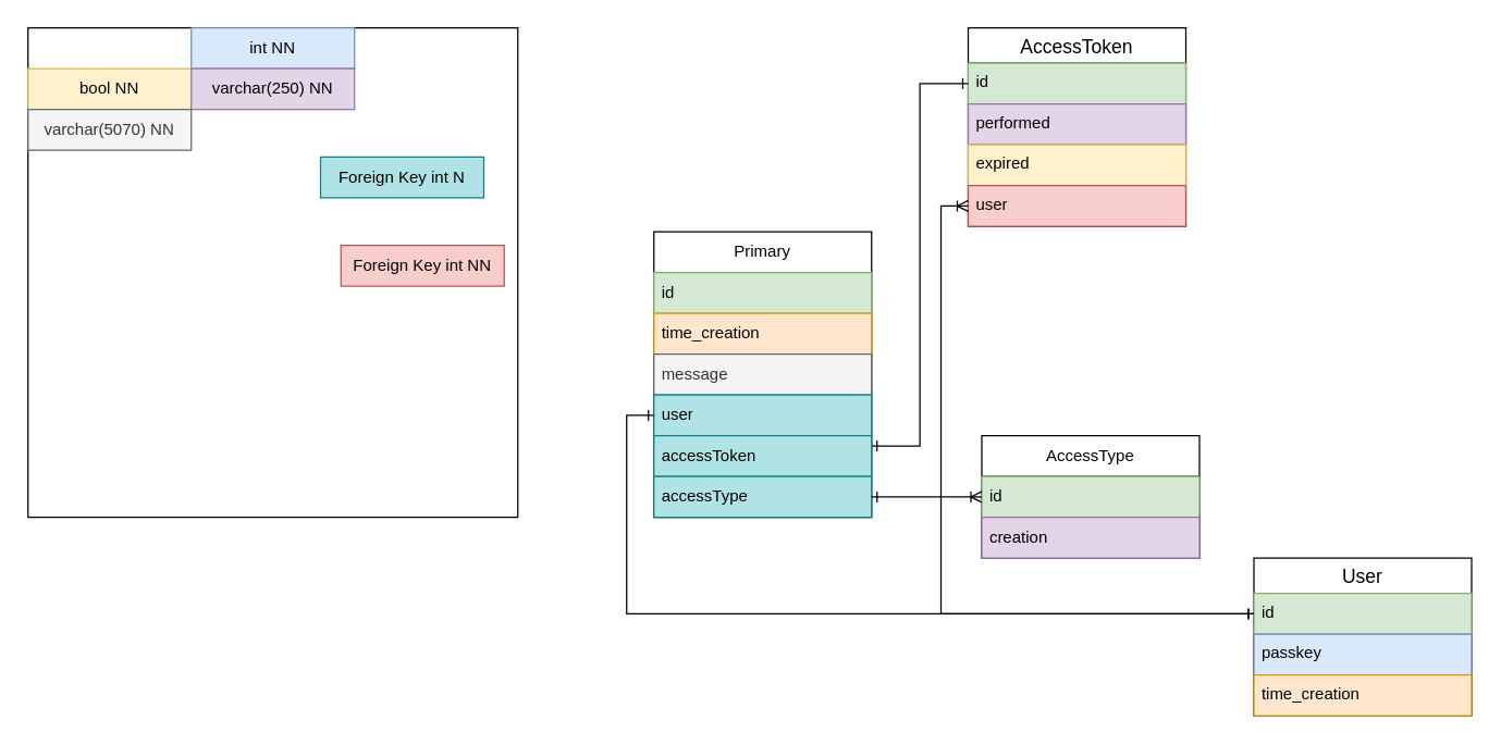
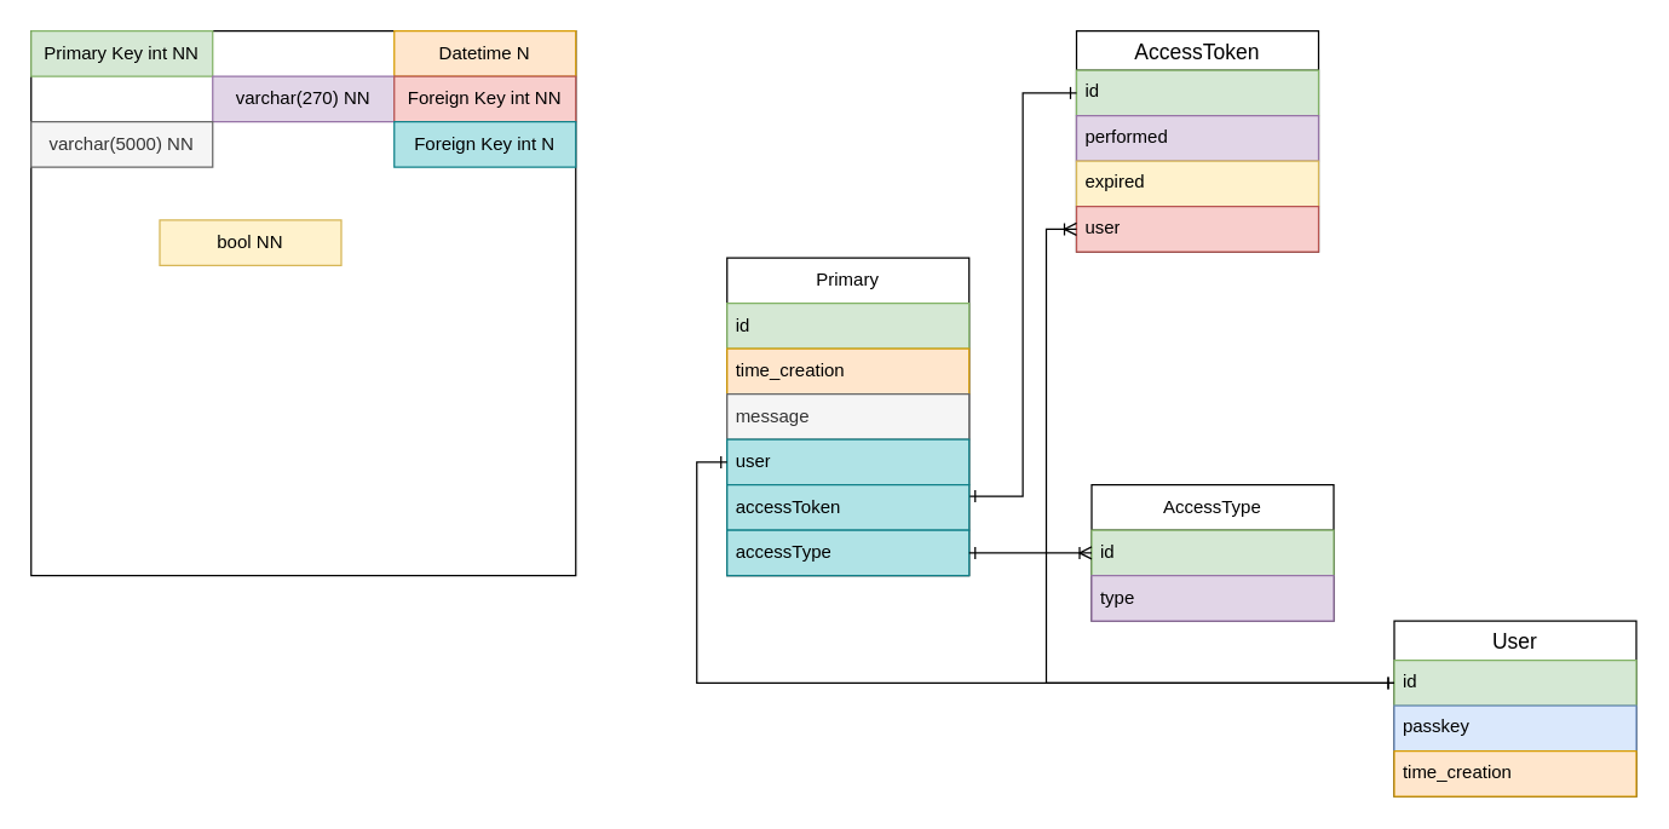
  <mxCell id="0" />
  <mxCell id="1" parent="0" />
  <mxCell id="2" value="User" style="swimlane;fontStyle=0;childLayout=stackLayout;horizontal=1;startSize=26;horizontalStack=0;resizeParent=1;resizeParentMax=0;resizeLast=0;collapsible=1;marginBottom=0;align=center;fontSize=14;" parent="1" vertex="1"><mxGeometry x="921" y="410" width="160" height="116" as="geometry" /></mxCell>
  <mxCell id="3" value="id" style="text;strokeColor=#82b366;fillColor=#d5e8d4;spacingLeft=4;spacingRight=4;overflow=hidden;rotatable=0;points=[[0,0.5],[1,0.5]];portConstraint=eastwest;fontSize=12;whiteSpace=wrap;html=1;" parent="2" vertex="1"><mxGeometry y="26" width="160" height="30" as="geometry" /></mxCell>
  <mxCell id="4" value="passkey" style="text;strokeColor=#6c8ebf;fillColor=#dae8fc;spacingLeft=4;spacingRight=4;overflow=hidden;rotatable=0;points=[[0,0.5],[1,0.5]];portConstraint=eastwest;fontSize=12;whiteSpace=wrap;html=1;" parent="2" vertex="1"><mxGeometry y="56" width="160" height="30" as="geometry" /></mxCell>
  <mxCell id="5" value="time_creation" style="text;strokeColor=#d79b00;fillColor=#ffe6cc;spacingLeft=4;spacingRight=4;overflow=hidden;rotatable=0;points=[[0,0.5],[1,0.5]];portConstraint=eastwest;fontSize=12;whiteSpace=wrap;html=1;" parent="2" vertex="1"><mxGeometry y="86" width="160" height="30" as="geometry" /></mxCell>
  <mxCell id="6" value="" style="whiteSpace=wrap;html=1;aspect=fixed;" parent="1" vertex="1"><mxGeometry width="360" height="360" as="geometry" x="20" y="20" /></mxCell>
- <mxCell id="8" value="int NN" style="text;html=1;strokeColor=#6c8ebf;fillColor=#dae8fc;align=center;verticalAlign=middle;whiteSpace=wrap;rounded=0;" parent="1" vertex="1"><mxGeometry x="140" width="120" height="30" as="geometry" y="20" /></mxCell>
- <mxCell id="10" value="bool NN" style="text;html=1;strokeColor=#d6b656;fillColor=#fff2cc;align=center;verticalAlign=middle;whiteSpace=wrap;rounded=0;" parent="1" vertex="1"><mxGeometry y="50" width="120" height="30" as="geometry" x="20" /></mxCell>
+ <mxCell id="7" value="Primary Key int NN" style="text;html=1;strokeColor=#82b366;fillColor=#d5e8d4;align=center;verticalAlign=middle;whiteSpace=wrap;rounded=0;" parent="1" vertex="1"><mxGeometry width="120" height="30" as="geometry" x="20" y="20" /></mxCell>
+ <mxCell id="9" value="Datetime N" style="text;html=1;strokeColor=#d79b00;fillColor=#ffe6cc;align=center;verticalAlign=middle;whiteSpace=wrap;rounded=0;" parent="1" vertex="1"><mxGeometry x="260" width="120" height="30" as="geometry" y="20" /></mxCell>
+ <mxCell id="10" value="bool NN" style="text;html=1;strokeColor=#d6b656;fillColor=#fff2cc;align=center;verticalAlign=middle;whiteSpace=wrap;rounded=0;" parent="1" vertex="1"><mxGeometry x="105" y="145" width="120" height="30" as="geometry" /></mxCell>
  <mxCell id="11" value="AccessToken" style="swimlane;fontStyle=0;childLayout=stackLayout;horizontal=1;startSize=26;horizontalStack=0;resizeParent=1;resizeParentMax=0;resizeLast=0;collapsible=1;marginBottom=0;align=center;fontSize=14;" parent="1" vertex="1"><mxGeometry x="711" width="160" height="146" as="geometry" y="20" /></mxCell>
  <mxCell id="12" value="id" style="text;strokeColor=#82b366;fillColor=#d5e8d4;spacingLeft=4;spacingRight=4;overflow=hidden;rotatable=0;points=[[0,0.5],[1,0.5]];portConstraint=eastwest;fontSize=12;whiteSpace=wrap;html=1;" parent="11" vertex="1"><mxGeometry y="26" width="160" height="30" as="geometry" /></mxCell>
  <mxCell id="13" value="performed" style="text;strokeColor=#9673a6;fillColor=#e1d5e7;spacingLeft=4;spacingRight=4;overflow=hidden;rotatable=0;points=[[0,0.5],[1,0.5]];portConstraint=eastwest;fontSize=12;whiteSpace=wrap;html=1;" parent="11" vertex="1"><mxGeometry y="56" width="160" height="30" as="geometry" /></mxCell>
  <mxCell id="14" value="expired" style="text;strokeColor=#d6b656;fillColor=#fff2cc;spacingLeft=4;spacingRight=4;overflow=hidden;rotatable=0;points=[[0,0.5],[1,0.5]];portConstraint=eastwest;fontSize=12;whiteSpace=wrap;html=1;" parent="11" vertex="1"><mxGeometry y="86" width="160" height="30" as="geometry" /></mxCell>
  <mxCell id="15" value="user" style="text;strokeColor=#b85450;fillColor=#f8cecc;spacingLeft=4;spacingRight=4;overflow=hidden;rotatable=0;points=[[0,0.5],[1,0.5]];portConstraint=eastwest;fontSize=12;whiteSpace=wrap;html=1;" parent="11" vertex="1"><mxGeometry y="116" width="160" height="30" as="geometry" /></mxCell>
- <mxCell id="16" value="varchar(250) NN" style="text;html=1;strokeColor=#9673a6;fillColor=#e1d5e7;align=center;verticalAlign=middle;whiteSpace=wrap;rounded=0;" parent="1" vertex="1"><mxGeometry x="140" y="50" width="120" height="30" as="geometry" /></mxCell>
- <mxCell id="17" value="Foreign Key int NN" style="text;html=1;strokeColor=#b85450;fillColor=#f8cecc;align=center;verticalAlign=middle;whiteSpace=wrap;rounded=0;" parent="1" vertex="1"><mxGeometry x="250" y="180" width="120" height="30" as="geometry" /></mxCell>
+ <mxCell id="16" value="varchar(270) NN" style="text;html=1;strokeColor=#9673a6;fillColor=#e1d5e7;align=center;verticalAlign=middle;whiteSpace=wrap;rounded=0;" parent="1" vertex="1"><mxGeometry x="140" y="50" width="120" height="30" as="geometry" /></mxCell>
+ <mxCell id="17" value="Foreign Key int NN" style="text;html=1;strokeColor=#b85450;fillColor=#f8cecc;align=center;verticalAlign=middle;whiteSpace=wrap;rounded=0;" parent="1" vertex="1"><mxGeometry x="260" y="50" width="120" height="30" as="geometry" /></mxCell>
  <mxCell id="18" style="edgeStyle=orthogonalEdgeStyle;rounded=0;orthogonalLoop=1;jettySize=auto;html=1;exitX=0;exitY=0.5;exitDx=0;exitDy=0;startArrow=ERoneToMany;startFill=0;endArrow=ERone;endFill=0;" parent="1" source="15" target="3" edge="1"><mxGeometry relative="1" as="geometry" /></mxCell>
  <mxCell id="19" style="edgeStyle=orthogonalEdgeStyle;rounded=0;orthogonalLoop=1;jettySize=auto;html=1;exitX=1;exitY=0.75;exitDx=0;exitDy=0;startArrow=ERone;startFill=0;endArrow=ERone;endFill=0;" parent="1" source="20" target="12" edge="1"><mxGeometry relative="1" as="geometry" /></mxCell>
  <mxCell id="20" value="Primary" style="swimlane;fontStyle=0;childLayout=stackLayout;horizontal=1;startSize=30;horizontalStack=0;resizeParent=1;resizeParentMax=0;resizeLast=0;collapsible=1;marginBottom=0;whiteSpace=wrap;html=1;" parent="1" vertex="1"><mxGeometry x="480" y="170" width="160" height="210" as="geometry" /></mxCell>
  <mxCell id="21" value="id" style="text;strokeColor=#82b366;fillColor=#d5e8d4;align=left;verticalAlign=middle;spacingLeft=4;spacingRight=4;overflow=hidden;points=[[0,0.5],[1,0.5]];portConstraint=eastwest;rotatable=0;whiteSpace=wrap;html=1;" parent="20" vertex="1"><mxGeometry y="30" width="160" height="30" as="geometry" /></mxCell>
  <mxCell id="22" value="time_creation" style="text;strokeColor=#d79b00;fillColor=#ffe6cc;align=left;verticalAlign=middle;spacingLeft=4;spacingRight=4;overflow=hidden;points=[[0,0.5],[1,0.5]];portConstraint=eastwest;rotatable=0;whiteSpace=wrap;html=1;" parent="20" vertex="1"><mxGeometry y="60" width="160" height="30" as="geometry" /></mxCell>
  <mxCell id="23" value="message" style="text;strokeColor=#666666;fillColor=#f5f5f5;align=left;verticalAlign=middle;spacingLeft=4;spacingRight=4;overflow=hidden;points=[[0,0.5],[1,0.5]];portConstraint=eastwest;rotatable=0;whiteSpace=wrap;html=1;fontColor=#333333;" parent="20" vertex="1"><mxGeometry y="90" width="160" height="30" as="geometry" /></mxCell>
  <mxCell id="24" value="user" style="text;strokeColor=#0e8088;fillColor=#b0e3e6;align=left;verticalAlign=middle;spacingLeft=4;spacingRight=4;overflow=hidden;points=[[0,0.5],[1,0.5]];portConstraint=eastwest;rotatable=0;whiteSpace=wrap;html=1;" parent="20" vertex="1"><mxGeometry y="120" width="160" height="30" as="geometry" /></mxCell>
  <mxCell id="25" value="accessToken" style="text;strokeColor=#0e8088;fillColor=#b0e3e6;align=left;verticalAlign=middle;spacingLeft=4;spacingRight=4;overflow=hidden;points=[[0,0.5],[1,0.5]];portConstraint=eastwest;rotatable=0;whiteSpace=wrap;html=1;" parent="20" vertex="1"><mxGeometry y="150" width="160" height="30" as="geometry" /></mxCell>
  <mxCell id="26" value="accessType" style="text;strokeColor=#0e8088;fillColor=#b0e3e6;align=left;verticalAlign=middle;spacingLeft=4;spacingRight=4;overflow=hidden;points=[[0,0.5],[1,0.5]];portConstraint=eastwest;rotatable=0;whiteSpace=wrap;html=1;" parent="20" vertex="1"><mxGeometry y="180" width="160" height="30" as="geometry" /></mxCell>
  <mxCell id="27" value="AccessType" style="swimlane;fontStyle=0;childLayout=stackLayout;horizontal=1;startSize=30;horizontalStack=0;resizeParent=1;resizeParentMax=0;resizeLast=0;collapsible=1;marginBottom=0;whiteSpace=wrap;html=1;" parent="1" vertex="1"><mxGeometry x="721" y="320" width="160" height="90" as="geometry" /></mxCell>
  <mxCell id="28" value="id" style="text;strokeColor=#82b366;fillColor=#d5e8d4;align=left;verticalAlign=middle;spacingLeft=4;spacingRight=4;overflow=hidden;points=[[0,0.5],[1,0.5]];portConstraint=eastwest;rotatable=0;whiteSpace=wrap;html=1;" parent="27" vertex="1"><mxGeometry y="30" width="160" height="30" as="geometry" /></mxCell>
- <mxCell id="29" value="creation" style="text;strokeColor=#9673a6;fillColor=#e1d5e7;align=left;verticalAlign=middle;spacingLeft=4;spacingRight=4;overflow=hidden;points=[[0,0.5],[1,0.5]];portConstraint=eastwest;rotatable=0;whiteSpace=wrap;html=1;" parent="27" vertex="1"><mxGeometry y="60" width="160" height="30" as="geometry" /></mxCell>
- <mxCell id="30" value="varchar(5070) NN" style="text;html=1;align=center;verticalAlign=middle;whiteSpace=wrap;rounded=0;fillColor=#f5f5f5;fontColor=#333333;strokeColor=#666666;" parent="1" vertex="1"><mxGeometry y="80" width="120" height="30" as="geometry" x="20" /></mxCell>
+ <mxCell id="29" value="type" style="text;strokeColor=#9673a6;fillColor=#e1d5e7;align=left;verticalAlign=middle;spacingLeft=4;spacingRight=4;overflow=hidden;points=[[0,0.5],[1,0.5]];portConstraint=eastwest;rotatable=0;whiteSpace=wrap;html=1;" parent="27" vertex="1"><mxGeometry y="60" width="160" height="30" as="geometry" /></mxCell>
+ <mxCell id="30" value="varchar(5000) NN" style="text;html=1;align=center;verticalAlign=middle;whiteSpace=wrap;rounded=0;fillColor=#f5f5f5;fontColor=#333333;strokeColor=#666666;" parent="1" vertex="1"><mxGeometry y="80" width="120" height="30" as="geometry" x="20" /></mxCell>
  <mxCell id="31" style="edgeStyle=orthogonalEdgeStyle;rounded=0;orthogonalLoop=1;jettySize=auto;html=1;exitX=1;exitY=0.5;exitDx=0;exitDy=0;endArrow=ERoneToMany;endFill=0;startArrow=ERone;startFill=0;" parent="1" source="26" target="28" edge="1"><mxGeometry relative="1" as="geometry" /></mxCell>
  <mxCell id="32" style="edgeStyle=orthogonalEdgeStyle;rounded=0;orthogonalLoop=1;jettySize=auto;html=1;exitX=0;exitY=0.5;exitDx=0;exitDy=0;endArrow=ERone;endFill=0;startArrow=ERone;startFill=0;" parent="1" source="24" target="3" edge="1"><mxGeometry relative="1" as="geometry" /></mxCell>
- <mxCell id="33" value="Foreign Key int N" style="text;html=1;strokeColor=#0e8088;fillColor=#b0e3e6;align=center;verticalAlign=middle;whiteSpace=wrap;rounded=0;" parent="1" vertex="1"><mxGeometry x="235" y="115" width="120" height="30" as="geometry" /></mxCell>
+ <mxCell id="33" value="Foreign Key int N" style="text;html=1;strokeColor=#0e8088;fillColor=#b0e3e6;align=center;verticalAlign=middle;whiteSpace=wrap;rounded=0;" parent="1" vertex="1"><mxGeometry x="260" y="80" width="120" height="30" as="geometry" /></mxCell>
